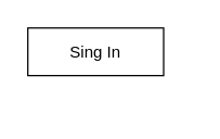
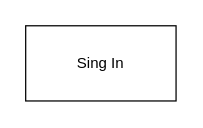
  <mxCell id="0" />
  <mxCell id="1" parent="0" />
- <mxCell id="2" value="Sing In" style="rounded=0;whiteSpace=wrap;html=1;" parent="1" vertex="1"><mxGeometry x="20" y="20" width="100" height="35" as="geometry" /></mxCell>
+ <mxCell id="2" value="Sing In" style="rounded=0;whiteSpace=wrap;html=1;" parent="1" vertex="1"><mxGeometry x="20" y="20" width="120" height="60" as="geometry" /></mxCell>
